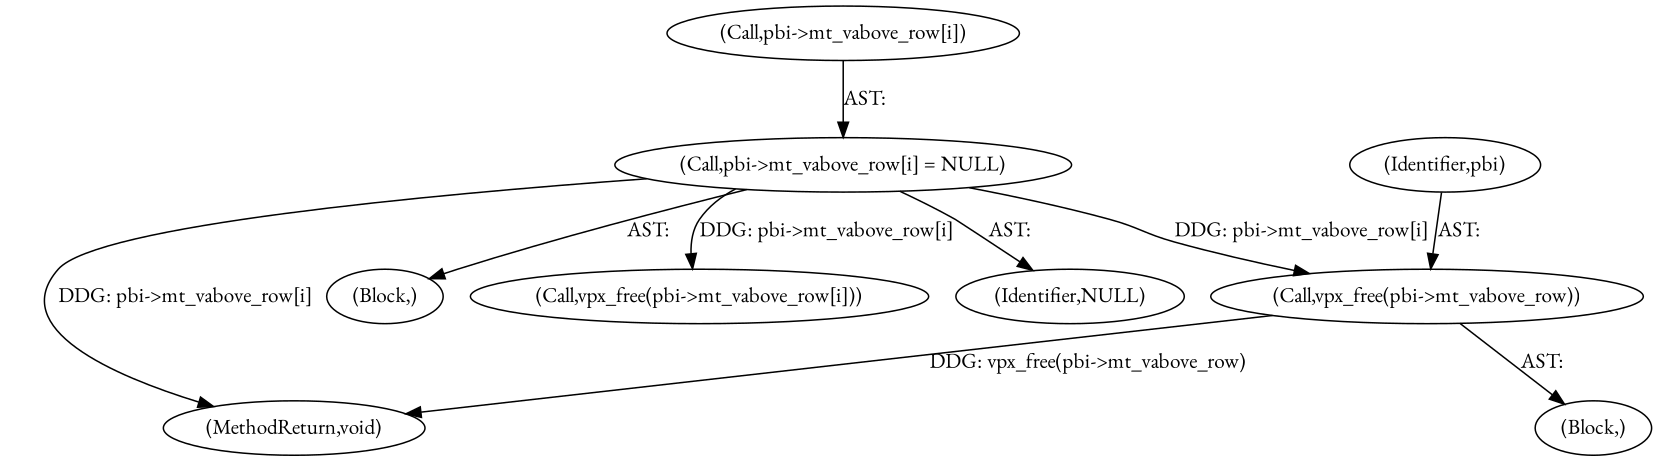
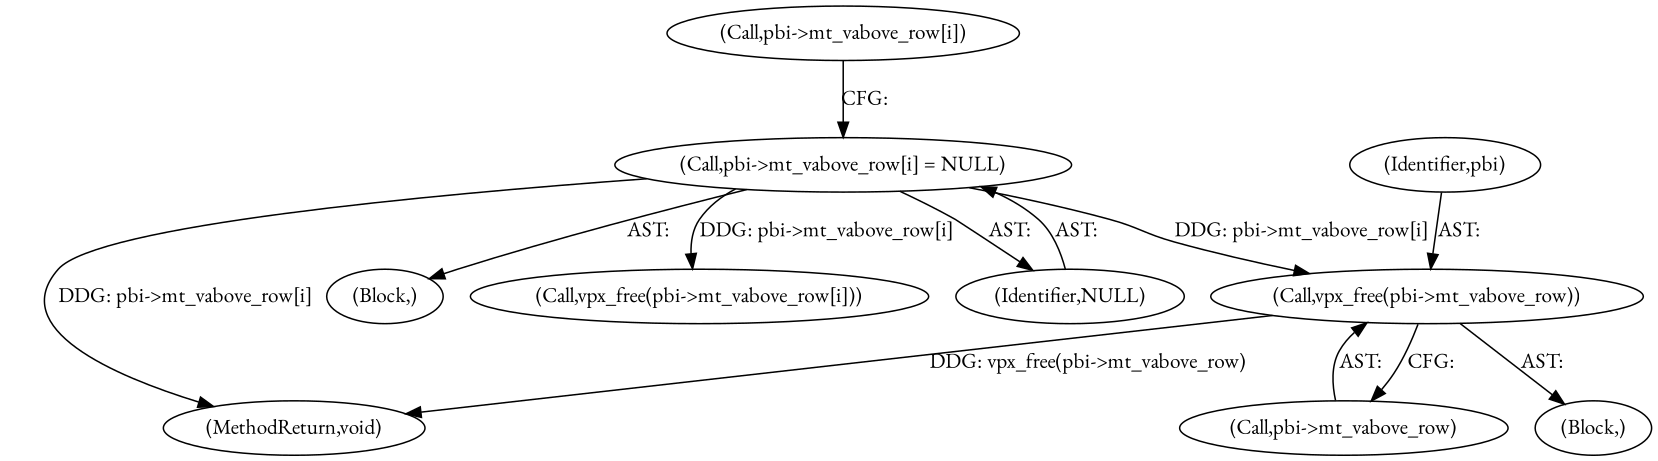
  digraph {
    fontname="EB Garamond"
    node [fontname="EB Garamond"]
    edge [fontname="EB Garamond"]
    n1 [label="(Call,vpx_free(pbi->mt_vabove_row))"]
+   n2 [label="(Call,pbi->mt_vabove_row)"]
    n3 [label="(MethodReturn,void)"]
    n4 [label="(Block,)"]
    n5 [label="(Call,pbi->mt_vabove_row[i] = NULL)"]
    n6 [label="(Block,)"]
    n7 [label="(Call,vpx_free(pbi->mt_vabove_row[i]))"]
    n8 [label="(Identifier,NULL)"]
    n9 [label="(Identifier,pbi)"]
    n10 [label="(Call,pbi->mt_vabove_row[i])"]
+   n1 -> n2 [label="CFG: "]
    n1 -> n3 [label="DDG: vpx_free(pbi->mt_vabove_row)"]
    n1 -> n4 [label="AST: "]
+   n2 -> n1 [label="AST: "]
    n5 -> n1 [label="DDG: pbi->mt_vabove_row[i]"]
    n5 -> n3 [label="DDG: pbi->mt_vabove_row[i]"]
    n5 -> n6 [label="AST: "]
    n5 -> n7 [label="DDG: pbi->mt_vabove_row[i]"]
    n5 -> n8 [label="AST: "]
+   n8 -> n5 [label="AST: "]
    n9 -> n1 [label="AST: "]
-   n10 -> n5 [label="AST: "]
+   n10 -> n5 [label="CFG: "]
  }
